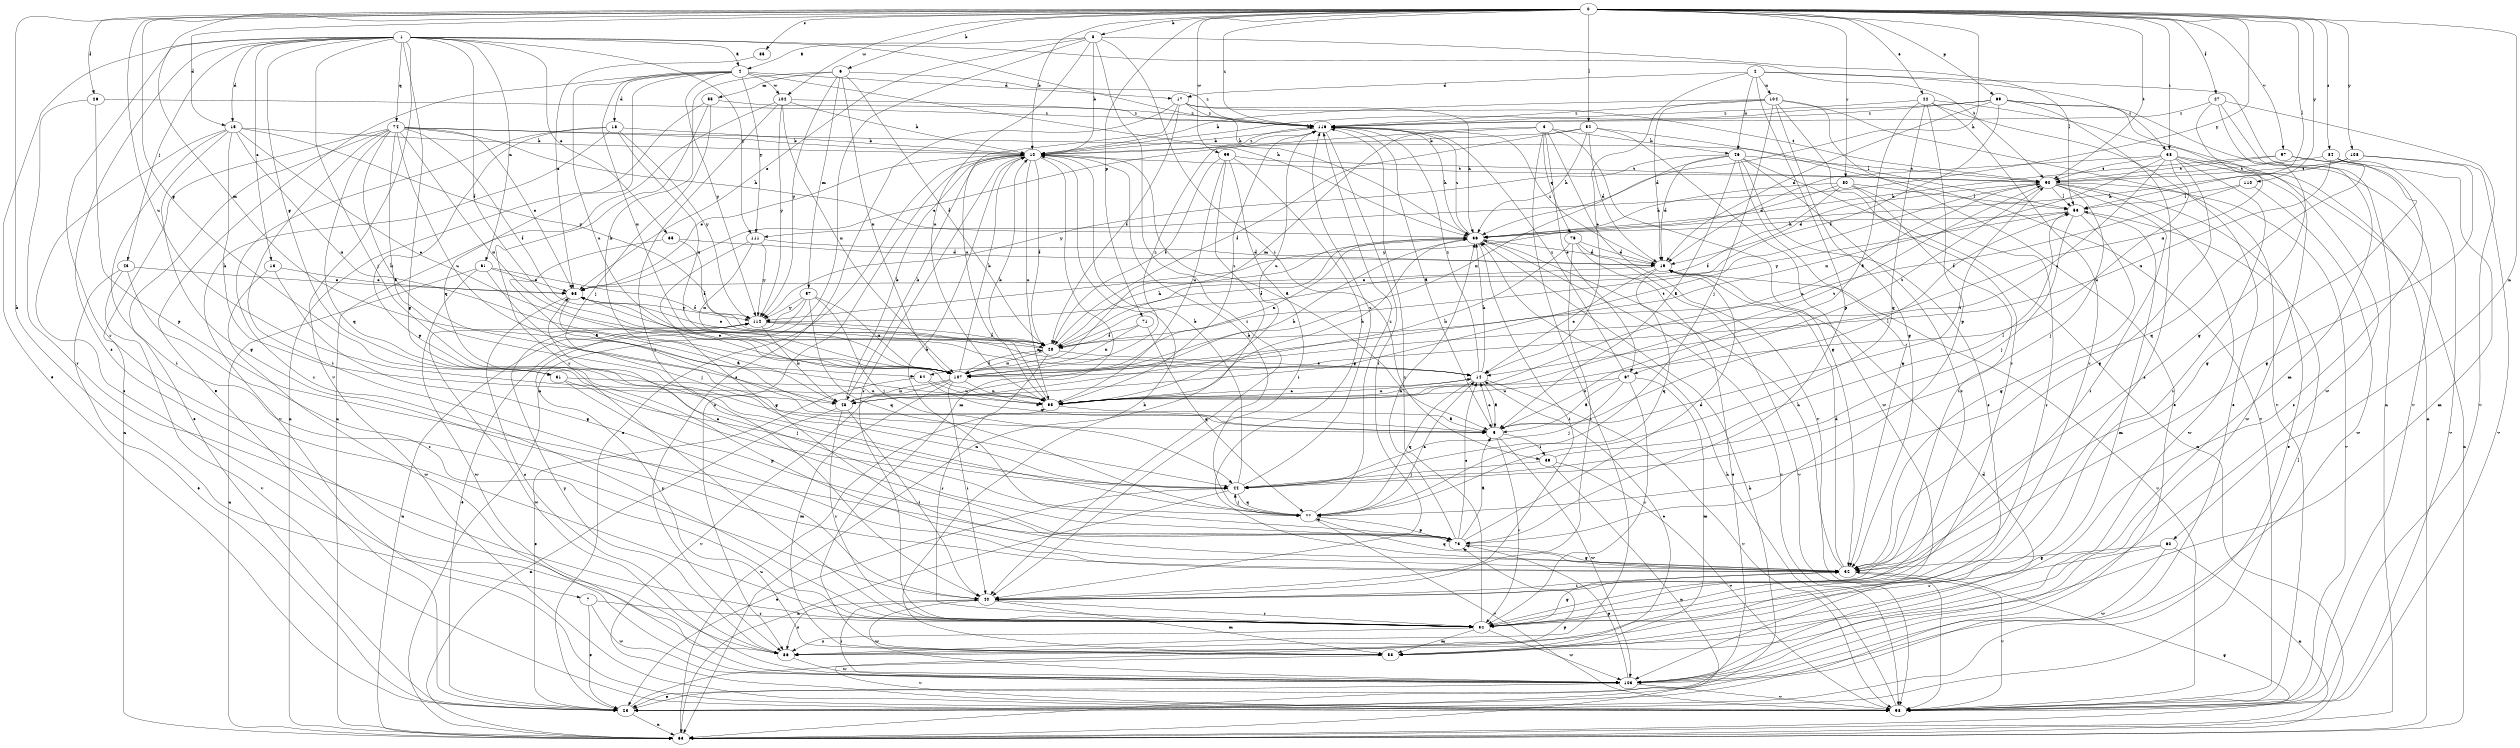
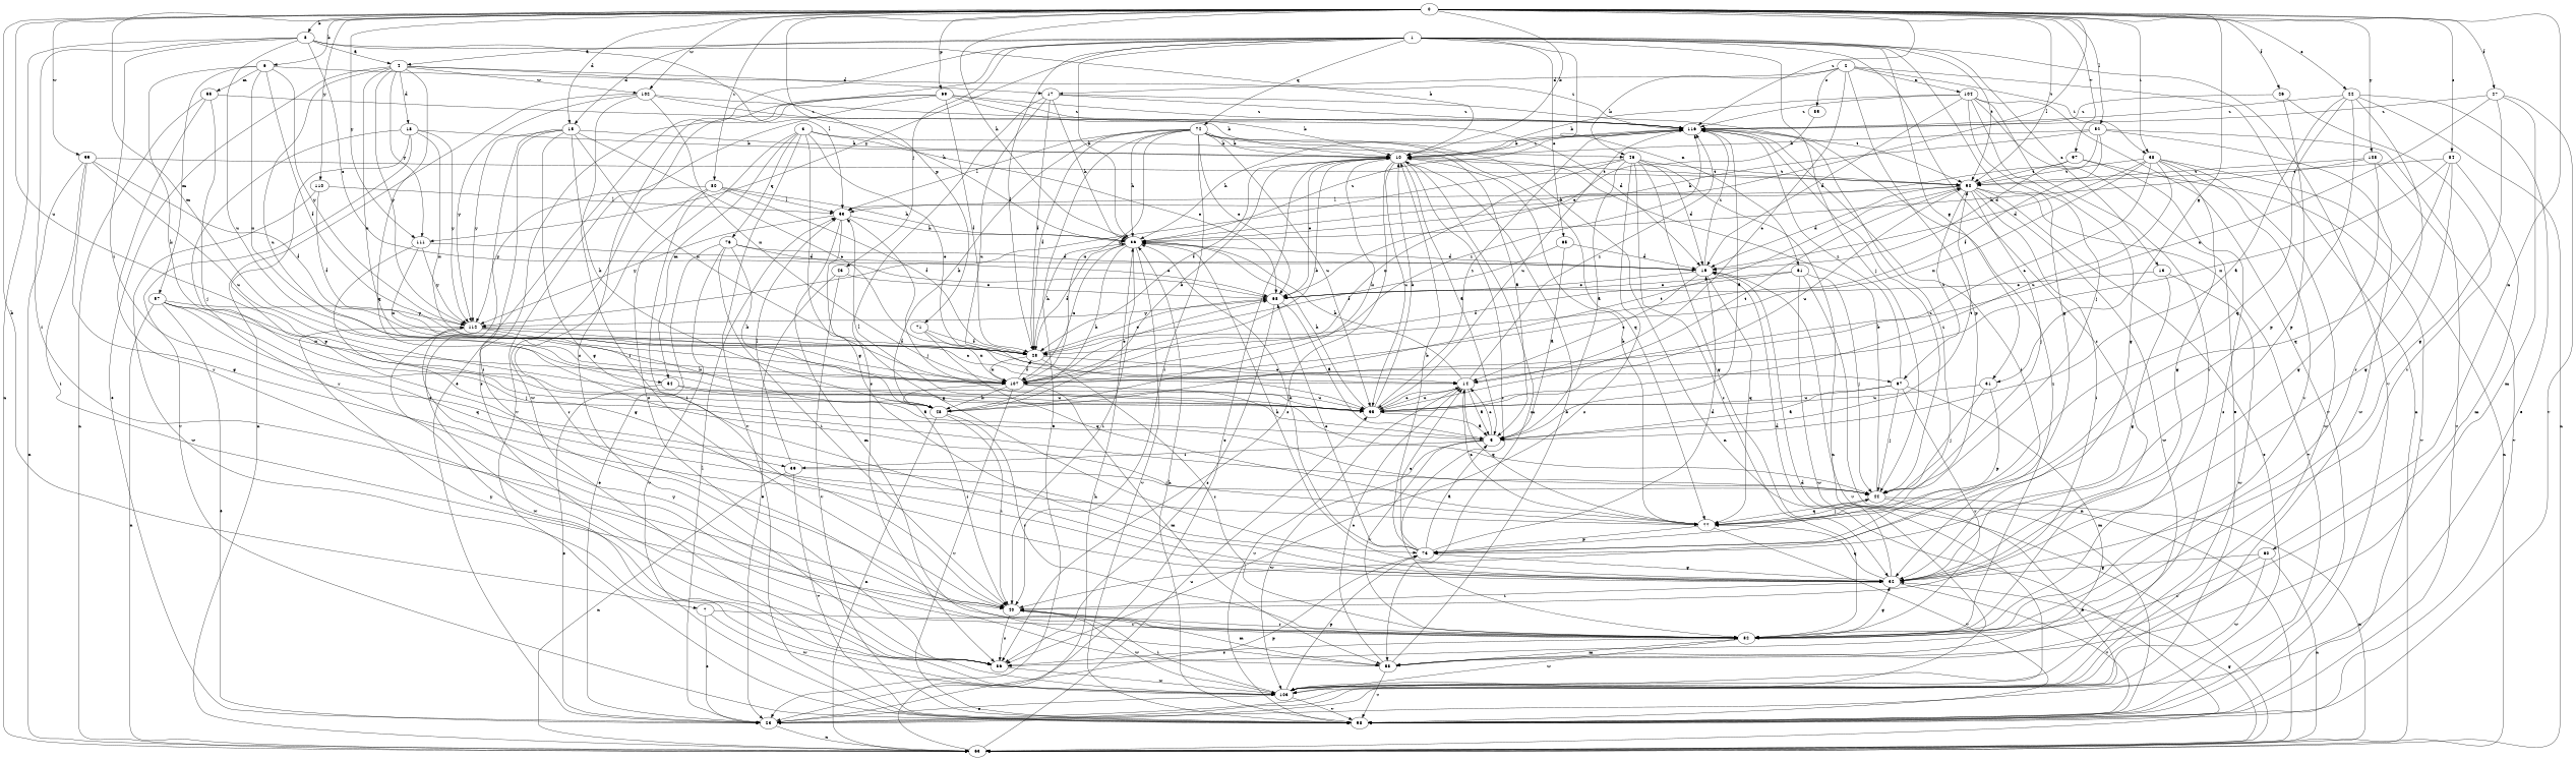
  strict digraph {
    0
    6
    7
    8
    10
    15
    22
    26
    27
    31
    36
    38
    52
    53
    54
    60
    69
    71
    80
    84
    85
    90
    95
    97
    99
    102
    108
    110
    111
    116
    28
    107
    112
    48
    55
    57
    23
    82
    103
    4
    63
    68
    39
    40
    86
    5
    58
    32
    14
    73
    77
    98
    44
    19
    67
    1
    13
    43
    61
    65
    74
    17
    18
    2
    46
    104
    3
    76
    0 -> 6 [label=b]
    0 -> 7 [label=b]
    0 -> 8 [label=b]
    0 -> 10 [label=b]
    0 -> 15 [label=d]
    0 -> 22 [label=e]
    0 -> 26 [label=f]
    0 -> 27 [label=f]
    0 -> 31 [label=g]
    0 -> 36 [label=h]
    0 -> 38 [label=i]
    0 -> 52 [label=l]
    0 -> 53 [label=l]
    0 -> 54 [label=m]
    0 -> 60 [label=n]
    0 -> 69 [label=p]
    0 -> 71 [label=p]
    0 -> 80 [label=r]
    0 -> 84 [label=s]
-   0 -> 85 [label=s]
+   2 -> 85 [label=s]
    0 -> 90 [label=t]
    0 -> 95 [label=u]
    0 -> 97 [label=v]
    0 -> 99 [label=w]
    0 -> 102 [label=w]
    0 -> 108 [label=y]
    0 -> 110 [label=y]
    0 -> 111 [label=y]
    0 -> 116 [label=z]
    6 -> 116 [label=z]
    6 -> 28 [label=f]
    6 -> 107 [label=x]
    6 -> 112 [label=y]
    6 -> 48 [label=k]
    6 -> 55 [label=m]
    6 -> 57 [label=m]
    7 -> 23 [label=e]
    7 -> 82 [label=r]
    7 -> 103 [label=w]
    8 -> 10 [label=b]
    8 -> 53 [label=l]
    8 -> 95 [label=u]
    8 -> 4 [label=a]
    8 -> 63 [label=n]
    8 -> 68 [label=o]
    8 -> 39 [label=i]
    8 -> 40 [label=i]
    10 -> 90 [label=t]
    10 -> 95 [label=u]
    10 -> 116 [label=z]
    10 -> 28 [label=f]
    10 -> 48 [label=k]
    10 -> 23 [label=e]
    10 -> 82 [label=r]
    10 -> 68 [label=o]
    10 -> 86 [label=s]
    10 -> 5 [label=a]
    10 -> 58 [label=m]
    15 -> 10 [label=b]
    15 -> 107 [label=x]
    15 -> 112 [label=y]
    15 -> 48 [label=k]
    15 -> 40 [label=i]
    15 -> 86 [label=s]
    15 -> 32 [label=g]
    15 -> 14 [label=c]
    22 -> 116 [label=z]
    22 -> 23 [label=e]
    22 -> 82 [label=r]
    22 -> 63 [label=n]
    22 -> 5 [label=a]
    22 -> 73 [label=p]
    22 -> 77 [label=q]
    26 -> 116 [label=z]
    26 -> 82 [label=r]
    26 -> 73 [label=p]
    27 -> 116 [label=z]
    27 -> 107 [label=x]
    27 -> 58 [label=m]
    27 -> 32 [label=g]
    27 -> 98 [label=v]
    31 -> 95 [label=u]
    31 -> 73 [label=p]
    31 -> 44 [label=j]
    36 -> 116 [label=z]
    36 -> 28 [label=f]
    36 -> 107 [label=x]
    36 -> 48 [label=h]
    36 -> 40 [label=i]
    36 -> 98 [label=v]
    36 -> 19 [label=d]
    38 -> 90 [label=t]
    38 -> 95 [label=u]
    38 -> 107 [label=x]
    38 -> 82 [label=r]
    38 -> 103 [label=w]
    38 -> 63 [label=n]
    38 -> 32 [label=g]
    38 -> 14 [label=c]
    38 -> 19 [label=d]
    52 -> 10 [label=b]
    52 -> 36 [label=h]
    52 -> 28 [label=f]
    52 -> 103 [label=w]
    52 -> 98 [label=v]
    52 -> 19 [label=d]
    53 -> 36 [label=h]
    53 -> 112 [label=y]
    53 -> 58 [label=m]
    53 -> 32 [label=g]
    53 -> 44 [label=j]
    54 -> 95 [label=u]
    54 -> 23 [label=e]
    54 -> 5 [label=a]
    60 -> 82 [label=r]
    60 -> 103 [label=w]
    60 -> 63 [label=n]
    60 -> 32 [label=g]
    69 -> 10 [label=b]
    69 -> 116 [label=z]
    69 -> 28 [label=f]
    69 -> 103 [label=w]
    69 -> 86 [label=s]
    69 -> 98 [label=v]
    69 -> 19 [label=d]
    71 -> 28 [label=f]
    71 -> 107 [label=x]
    71 -> 77 [label=q]
    80 -> 36 [label=h]
    80 -> 53 [label=l]
    80 -> 28 [label=f]
    80 -> 112 [label=y]
    80 -> 82 [label=r]
    80 -> 40 [label=i]
    84 -> 90 [label=t]
    84 -> 107 [label=x]
    84 -> 58 [label=m]
    84 -> 32 [label=g]
    84 -> 77 [label=q]
    85 -> 68 [label=o]
    90 -> 53 [label=l]
    90 -> 95 [label=u]
    90 -> 23 [label=e]
    90 -> 103 [label=w]
    90 -> 40 [label=i]
    90 -> 98 [label=v]
    90 -> 44 [label=j]
    90 -> 19 [label=d]
    90 -> 67 [label=t]
    95 -> 10 [label=b]
    95 -> 36 [label=h]
    95 -> 90 [label=t]
    95 -> 116 [label=z]
    95 -> 5 [label=a]
    95 -> 14 [label=c]
    97 -> 36 [label=h]
    97 -> 90 [label=t]
    97 -> 86 [label=s]
    97 -> 98 [label=v]
    99 -> 90 [label=t]
    99 -> 95 [label=u]
    99 -> 28 [label=f]
    99 -> 63 [label=n]
    99 -> 40 [label=i]
    99 -> 32 [label=g]
    102 -> 10 [label=b]
    102 -> 116 [label=z]
    102 -> 107 [label=x]
    102 -> 112 [label=y]
    102 -> 63 [label=n]
    102 -> 40 [label=i]
    108 -> 36 [label=h]
    108 -> 90 [label=t]
    108 -> 32 [label=g]
    108 -> 98 [label=v]
    110 -> 53 [label=l]
    110 -> 28 [label=f]
    110 -> 103 [label=w]
    111 -> 107 [label=x]
    111 -> 112 [label=y]
    111 -> 32 [label=g]
    111 -> 19 [label=d]
    116 -> 10 [label=b]
    116 -> 36 [label=h]
    116 -> 95 [label=u]
    116 -> 40 [label=i]
    116 -> 5 [label=a]
    28 -> 36 [label=h]
    28 -> 107 [label=x]
    28 -> 82 [label=r]
    28 -> 68 [label=o]
    28 -> 14 [label=c]
    107 -> 10 [label=b]
    107 -> 95 [label=u]
    107 -> 116 [label=z]
    107 -> 28 [label=f]
    107 -> 48 [label=k]
    107 -> 68 [label=o]
    107 -> 40 [label=i]
    107 -> 58 [label=m]
    107 -> 98 [label=v]
    112 -> 28 [label=f]
    112 -> 48 [label=k]
    112 -> 103 [label=w]
    112 -> 14 [label=c]
    48 -> 10 [label=b]
    48 -> 90 [label=t]
    48 -> 82 [label=r]
    48 -> 63 [label=n]
    48 -> 40 [label=i]
    55 -> 116 [label=z]
    55 -> 82 [label=r]
    55 -> 63 [label=n]
    55 -> 44 [label=j]
    57 -> 107 [label=x]
    57 -> 112 [label=y]
    57 -> 23 [label=e]
    57 -> 63 [label=n]
    57 -> 77 [label=q]
    57 -> 44 [label=j]
    23 -> 53 [label=l]
    23 -> 63 [label=n]
    23 -> 73 [label=p]
    82 -> 116 [label=z]
    82 -> 103 [label=w]
    82 -> 86 [label=s]
    82 -> 58 [label=m]
    82 -> 32 [label=g]
    103 -> 23 [label=e]
    103 -> 40 [label=i]
    103 -> 73 [label=p]
    103 -> 98 [label=v]
    103 -> 19 [label=d]
    4 -> 36 [label=h]
    4 -> 95 [label=u]
    4 -> 102 [label=w]
    4 -> 111 [label=y]
    4 -> 107 [label=x]
    4 -> 112 [label=y]
    4 -> 23 [label=e]
    4 -> 77 [label=q]
    4 -> 17 [label=d]
    4 -> 18 [label=d]
    63 -> 36 [label=h]
    63 -> 95 [label=u]
    63 -> 32 [label=g]
    68 -> 112 [label=y]
    68 -> 86 [label=s]
    68 -> 5 [label=a]
    39 -> 53 [label=l]
    39 -> 63 [label=n]
    39 -> 98 [label=v]
    39 -> 44 [label=j]
    40 -> 82 [label=r]
    40 -> 103 [label=w]
    40 -> 86 [label=s]
    40 -> 58 [label=m]
    86 -> 112 [label=y]
    86 -> 103 [label=w]
    5 -> 53 [label=l]
    5 -> 90 [label=t]
    5 -> 82 [label=r]
    5 -> 103 [label=w]
    5 -> 39 [label=i]
    5 -> 14 [label=c]
    58 -> 10 [label=b]
    58 -> 112 [label=y]
    58 -> 14 [label=c]
    58 -> 98 [label=v]
    32 -> 36 [label=h]
    32 -> 40 [label=i]
    32 -> 77 [label=q]
    32 -> 98 [label=v]
    32 -> 19 [label=d]
    14 -> 36 [label=h]
    14 -> 95 [label=u]
    14 -> 116 [label=z]
    14 -> 5 [label=a]
    14 -> 77 [label=q]
    14 -> 98 [label=v]
    73 -> 10 [label=b]
    73 -> 36 [label=h]
    73 -> 68 [label=o]
    73 -> 5 [label=a]
    73 -> 32 [label=g]
    73 -> 14 [label=c]
    73 -> 19 [label=d]
    77 -> 10 [label=b]
    77 -> 116 [label=z]
    77 -> 14 [label=c]
    77 -> 73 [label=p]
    77 -> 98 [label=v]
    77 -> 44 [label=j]
    98 -> 36 [label=h]
    44 -> 10 [label=b]
    44 -> 116 [label=z]
    44 -> 23 [label=e]
    44 -> 63 [label=n]
    44 -> 77 [label=q]
    19 -> 116 [label=z]
    19 -> 68 [label=o]
    19 -> 14 [label=c]
    19 -> 77 [label=q]
    19 -> 98 [label=v]
    67 -> 95 [label=u]
    67 -> 116 [label=z]
    67 -> 82 [label=r]
    67 -> 5 [label=a]
    67 -> 58 [label=m]
    67 -> 44 [label=j]
    1 -> 15 [label=d]
    1 -> 31 [label=g]
    1 -> 36 [label=h]
    1 -> 90 [label=t]
    1 -> 111 [label=y]
    1 -> 28 [label=f]
    1 -> 23 [label=e]
    1 -> 82 [label=r]
    1 -> 4 [label=a]
    1 -> 86 [label=s]
    1 -> 32 [label=g]
    1 -> 98 [label=v]
    1 -> 44 [label=j]
    1 -> 13 [label=c]
    1 -> 43 [label=j]
    1 -> 61 [label=n]
    1 -> 65 [label=o]
    1 -> 74 [label=q]
    13 -> 103 [label=w]
    13 -> 68 [label=o]
    13 -> 32 [label=g]
    43 -> 23 [label=e]
-   43 -> 82 [label=r]
    43 -> 68 [label=o]
    43 -> 98 [label=v]
    61 -> 28 [label=f]
    61 -> 103 [label=w]
    61 -> 63 [label=n]
    61 -> 68 [label=o]
    61 -> 44 [label=j]
    65 -> 28 [label=f]
    65 -> 5 [label=a]
    65 -> 19 [label=d]
    74 -> 10 [label=b]
    74 -> 36 [label=h]
    74 -> 53 [label=l]
    74 -> 95 [label=u]
    74 -> 28 [label=f]
    74 -> 107 [label=x]
    74 -> 48 [label=k]
    74 -> 23 [label=e]
    74 -> 63 [label=n]
    74 -> 68 [label=o]
    74 -> 40 [label=i]
    74 -> 5 [label=a]
    74 -> 77 [label=q]
    17 -> 36 [label=h]
    17 -> 90 [label=t]
    17 -> 95 [label=u]
    17 -> 116 [label=z]
    17 -> 28 [label=f]
    17 -> 86 [label=s]
    18 -> 10 [label=b]
    18 -> 107 [label=x]
    18 -> 112 [label=y]
    18 -> 82 [label=r]
    18 -> 73 [label=p]
    18 -> 98 [label=v]
    2 -> 38 [label=i]
    2 -> 63 [label=n]
    2 -> 14 [label=c]
    2 -> 73 [label=p]
    2 -> 17 [label=d]
    2 -> 46 [label=k]
    2 -> 104 [label=x]
    46 -> 90 [label=t]
    46 -> 107 [label=x]
    46 -> 112 [label=y]
    46 -> 82 [label=r]
    46 -> 63 [label=n]
    46 -> 86 [label=s]
    46 -> 5 [label=a]
    46 -> 32 [label=g]
    46 -> 19 [label=d]
    104 -> 10 [label=b]
    104 -> 116 [label=z]
    104 -> 23 [label=e]
    104 -> 82 [label=r]
    104 -> 32 [label=g]
    104 -> 98 [label=v]
    104 -> 44 [label=j]
    104 -> 19 [label=d]
    3 -> 54 [label=m]
    3 -> 68 [label=o]
    3 -> 86 [label=s]
    3 -> 32 [label=g]
    3 -> 98 [label=v]
    3 -> 67 [label=o]
    3 -> 46 [label=k]
    3 -> 76 [label=q]
    76 -> 48 [label=k]
    76 -> 23 [label=e]
+   76 -> 68 [label=o]
    76 -> 40 [label=i]
    76 -> 98 [label=v]
    76 -> 19 [label=d]
  }
